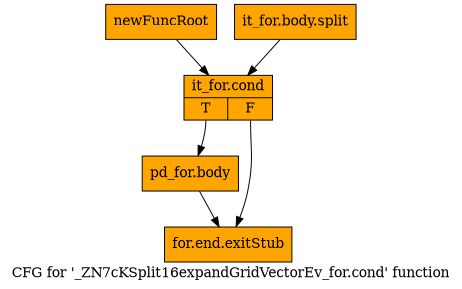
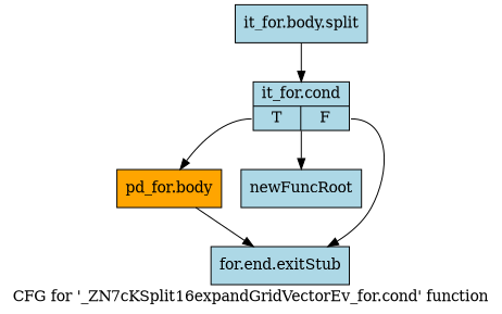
  digraph {
    fontname="DejaVu Serif"
    label="CFG for '_ZN7cKSplit16expandGridVectorEv_for.cond' function"
    node [fillcolor=orange fontname="DejaVu Serif" shape=record style=filled]
    edge [fontname="DejaVu Serif"]
-   n1 [label="{newFuncRoot}"]
-   n2 [label="{it_for.cond|{<s0>T|<s1>F}}"]
-   n3 [label="{for.end.exitStub}"]
+   n1 [fillcolor=lightblue label="{newFuncRoot}"]
+   n2 [fillcolor=lightblue label="{it_for.cond|{<s0>T|<s1>F}}"]
+   n3 [fillcolor=lightblue label="{for.end.exitStub}"]
    n4 [label="{pd_for.body}"]
-   n5 [label="{it_for.body.split}"]
-   n1 -> n2
+   n5 [fillcolor=lightblue label="{it_for.body.split}"]
+   n2 -> n1
    n2 -> n3 [tailport=s1]
    n2 -> n4 [tailport=s0]
    n4 -> n3
    n5 -> n2
  }
